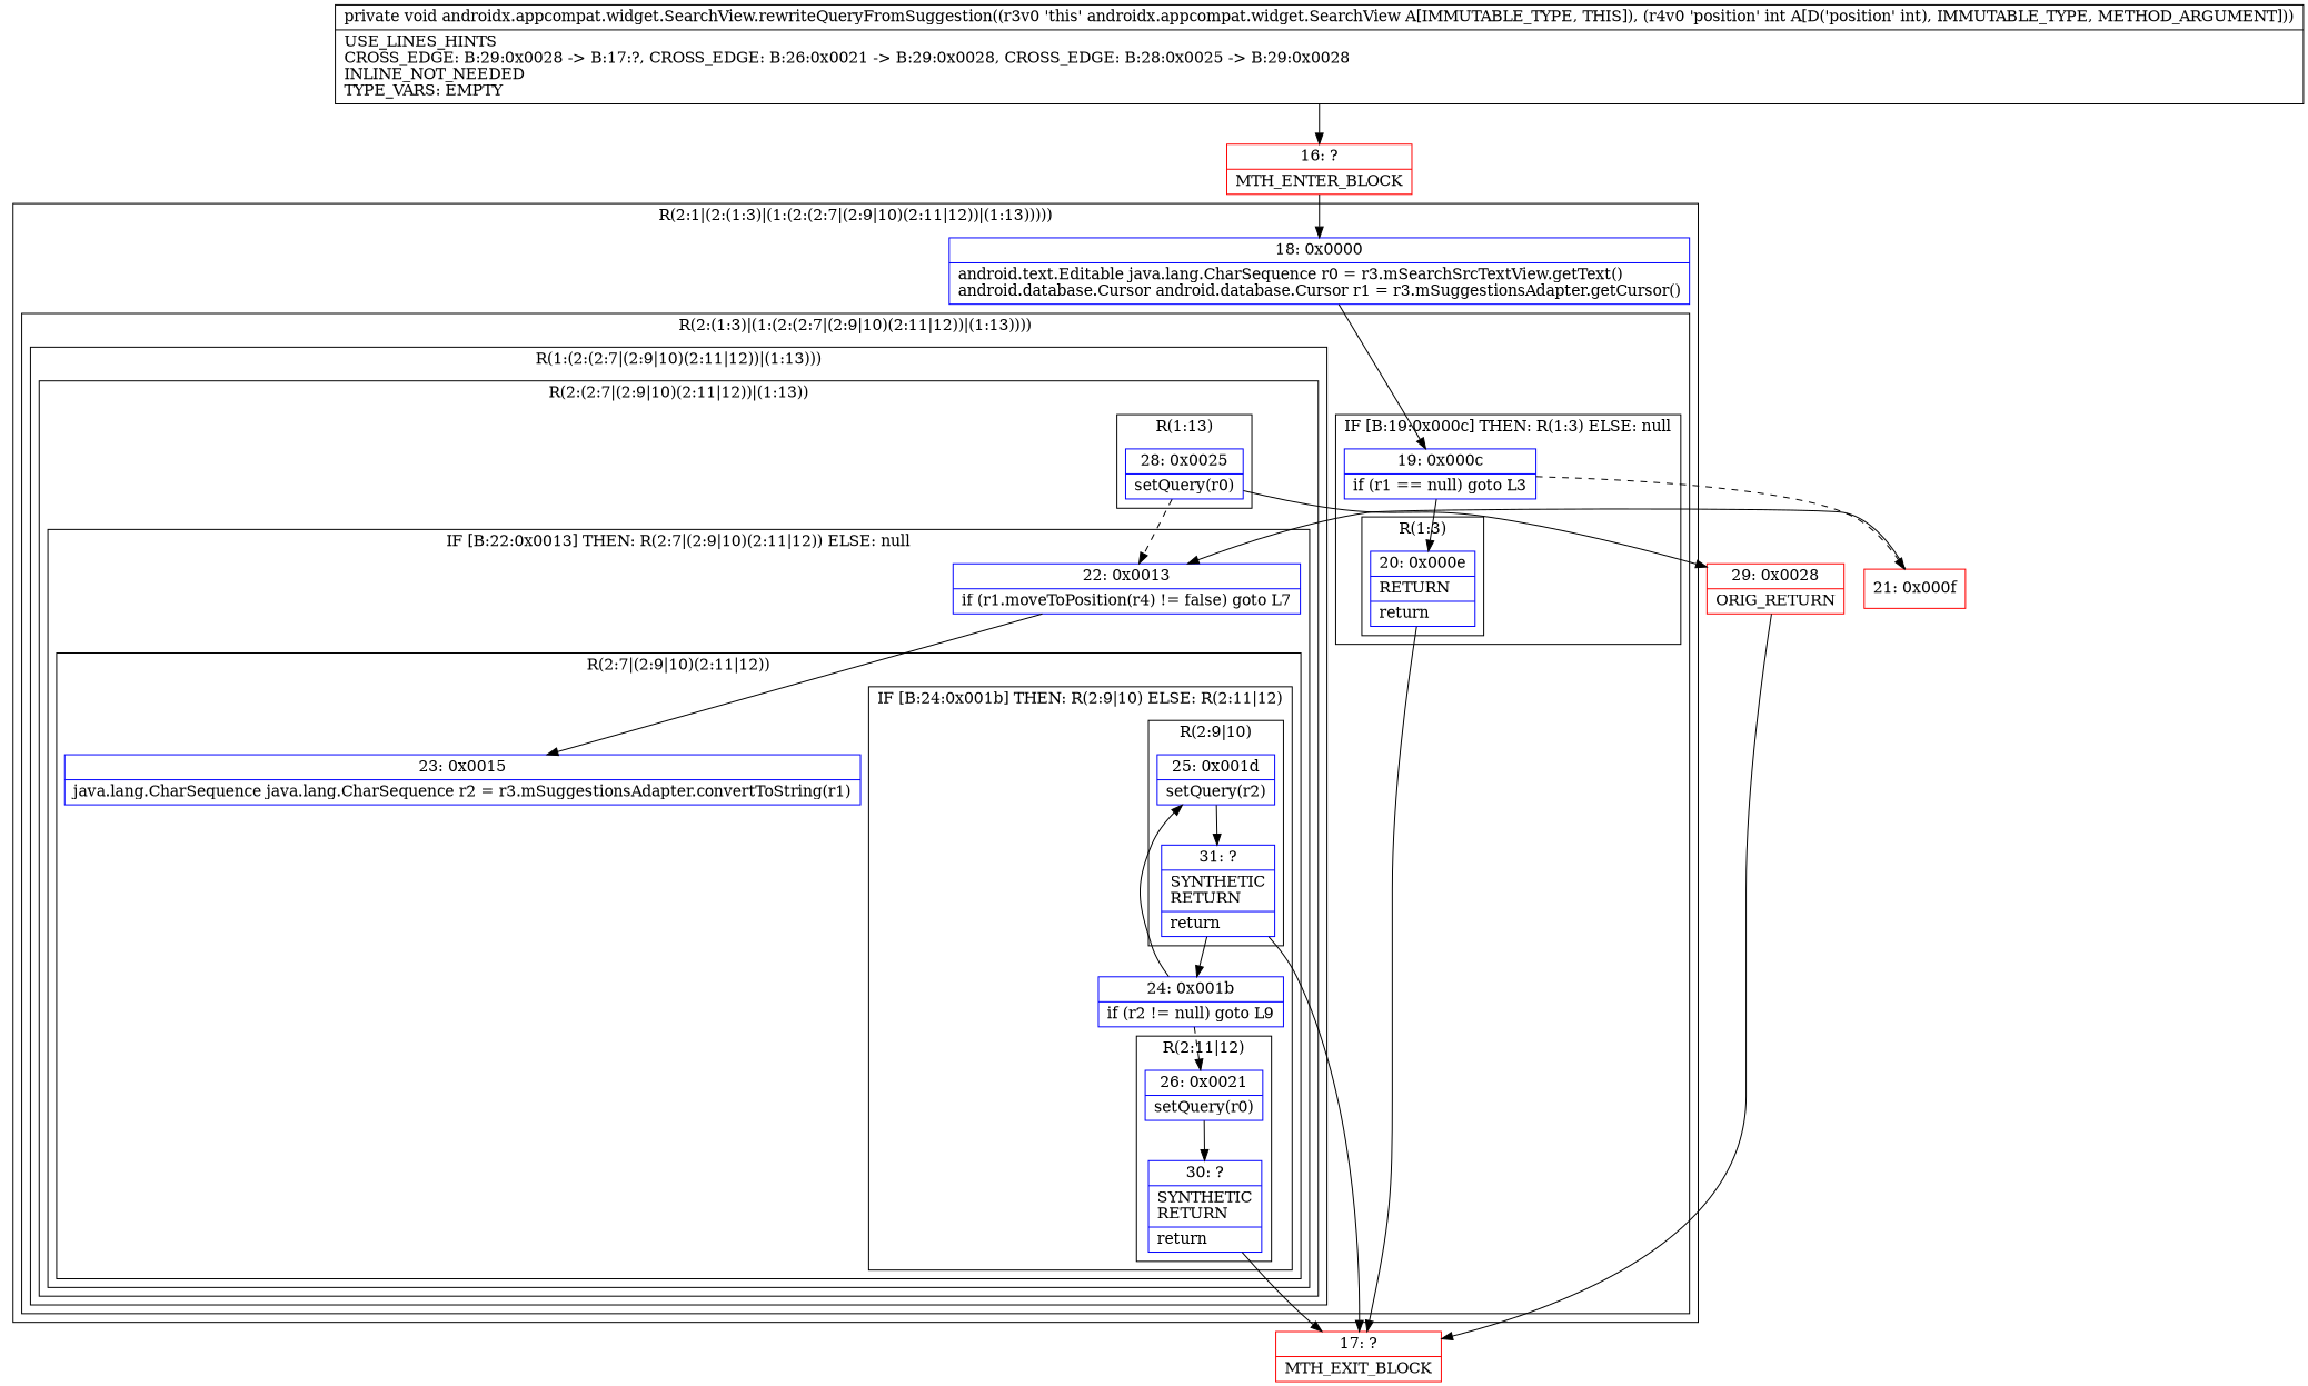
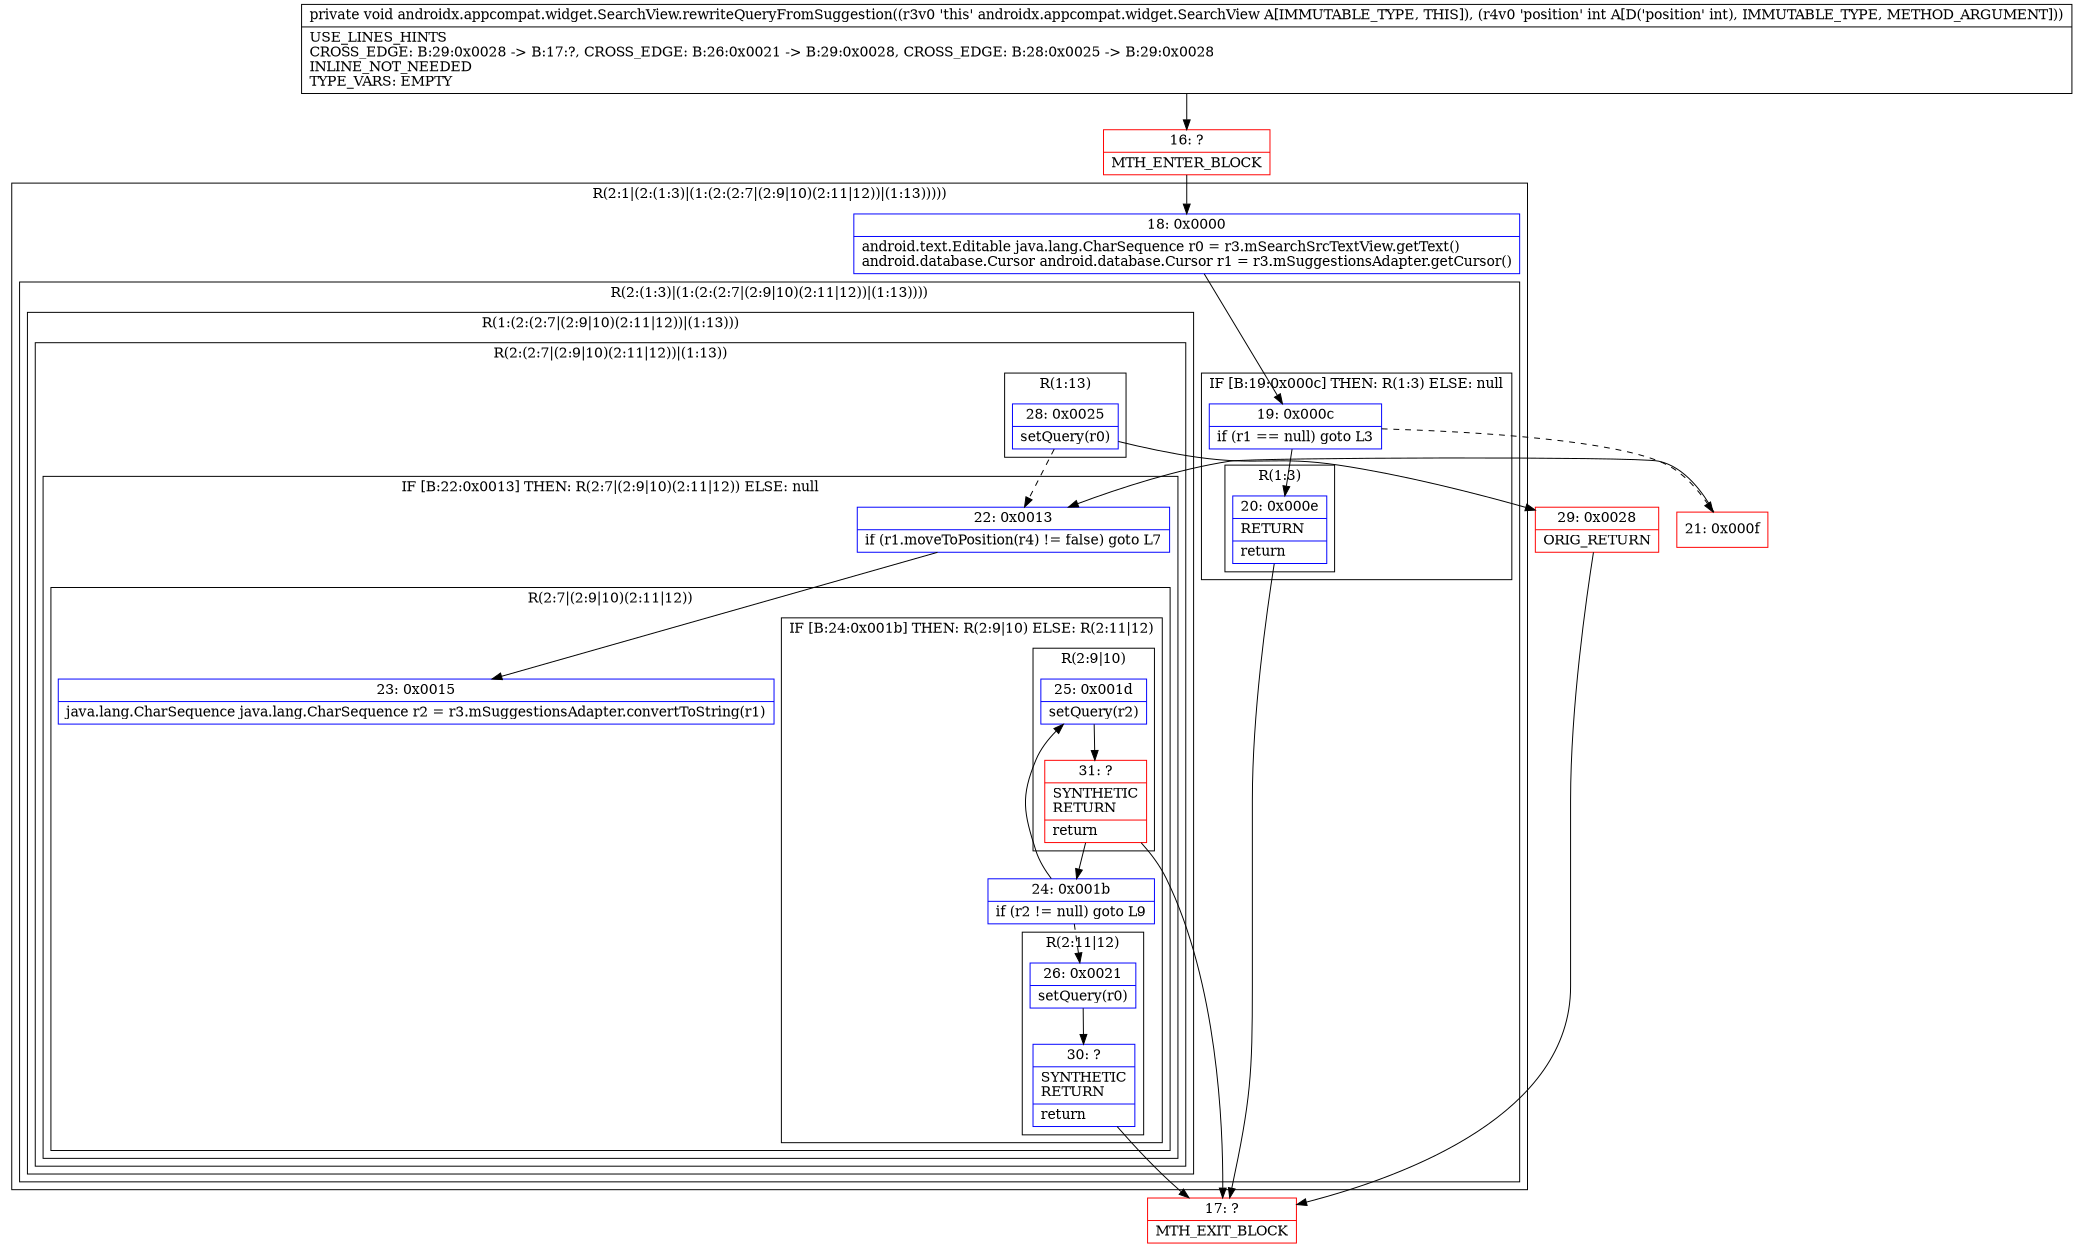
  digraph {
    node [color=blue shape=record]
    n1 [label="{20\:\ 0x000e|RETURN\l|return\l}"]
    n2 [label="{19\:\ 0x000c|if (r1 == null) goto L3\l}"]
    n3 [label="{25\:\ 0x001d|setQuery(r2)\l}"]
-   n4 [label="{31\:\ ?|SYNTHETIC\lRETURN\l|return\l}"]
+   n4 [color=red label="{31\:\ ?|SYNTHETIC\lRETURN\l|return\l}"]
    n5 [label="{26\:\ 0x0021|setQuery(r0)\l}"]
    n6 [label="{30\:\ ?|SYNTHETIC\lRETURN\l|return\l}"]
    n7 [label="{24\:\ 0x001b|if (r2 != null) goto L9\l}"]
    n8 [label="{23\:\ 0x0015|java.lang.CharSequence java.lang.CharSequence r2 = r3.mSuggestionsAdapter.convertToString(r1)\l}"]
    n9 [label="{22\:\ 0x0013|if (r1.moveToPosition(r4) != false) goto L7\l}"]
    n10 [label="{28\:\ 0x0025|setQuery(r0)\l}"]
    n11 [label="{18\:\ 0x0000|android.text.Editable java.lang.CharSequence r0 = r3.mSearchSrcTextView.getText()\landroid.database.Cursor android.database.Cursor r1 = r3.mSuggestionsAdapter.getCursor()\l}"]
    n12 [color=red label="{17\:\ ?|MTH_EXIT_BLOCK\l}"]
    n13 [color=red label="{21\:\ 0x000f}"]
    n14 [color=red label="{29\:\ 0x0028|ORIG_RETURN\l}"]
    n15 [color=red label="{16\:\ ?|MTH_ENTER_BLOCK\l}"]
    n16 [label="{private void androidx.appcompat.widget.SearchView.rewriteQueryFromSuggestion((r3v0 'this' androidx.appcompat.widget.SearchView A[IMMUTABLE_TYPE, THIS]), (r4v0 'position' int A[D('position' int), IMMUTABLE_TYPE, METHOD_ARGUMENT]))  | USE_LINES_HINTS\lCROSS_EDGE: B:29:0x0028 \-\> B:17:?, CROSS_EDGE: B:26:0x0021 \-\> B:29:0x0028, CROSS_EDGE: B:28:0x0025 \-\> B:29:0x0028\lINLINE_NOT_NEEDED\lTYPE_VARS: EMPTY\l}" color=""]
    subgraph cluster_1 {
      label="R(2:1|(2:(1:3)|(1:(2:(2:7|(2:9|10)(2:11|12))|(1:13)))))"
      n11
      subgraph cluster_2 {
        label="R(2:(1:3)|(1:(2:(2:7|(2:9|10)(2:11|12))|(1:13))))"
        subgraph cluster_3 {
          label="IF [B:19:0x000c] THEN: R(1:3) ELSE: null"
          n2
          subgraph cluster_4 {
            label="R(1:3)"
            n1
          }
        }
        subgraph cluster_5 {
          label="R(1:(2:(2:7|(2:9|10)(2:11|12))|(1:13)))"
          subgraph cluster_6 {
            label="R(2:(2:7|(2:9|10)(2:11|12))|(1:13))"
            subgraph cluster_7 {
              label="IF [B:22:0x0013] THEN: R(2:7|(2:9|10)(2:11|12)) ELSE: null"
              n9
              subgraph cluster_8 {
                label="R(2:7|(2:9|10)(2:11|12))"
                n8
                subgraph cluster_9 {
                  label="IF [B:24:0x001b] THEN: R(2:9|10) ELSE: R(2:11|12)"
                  n7
                  subgraph cluster_10 {
                    label="R(2:9|10)"
                    n3
                    n4
                  }
                  subgraph cluster_11 {
                    label="R(2:11|12)"
                    n5
                    n6
                  }
                }
              }
            }
            subgraph cluster_12 {
              label="R(1:13)"
              n10
            }
          }
        }
      }
    }
    n1 -> n12
    n2 -> n1
    n2 -> n13 [style=dashed]
    n3 -> n4
    n4 -> n7
    n4 -> n12
    n5 -> n6
    n6 -> n12
    n7 -> n3
    n7 -> n5 [style=dashed]
    n9 -> n8
    n10 -> n9 [style=dashed]
    n10 -> n14
    n11 -> n2
    n13 -> n9
    n14 -> n12
    n15 -> n11
    n16 -> n15
  }
